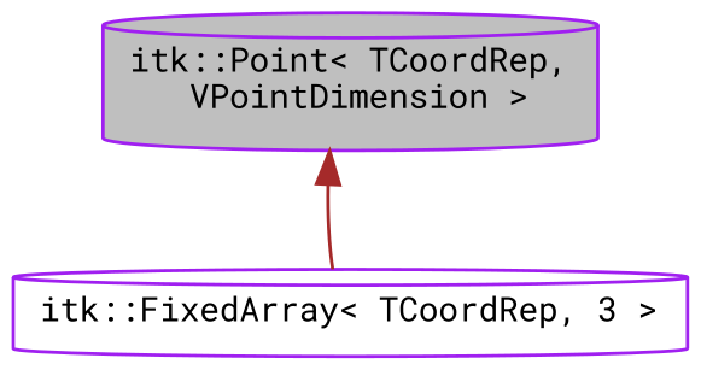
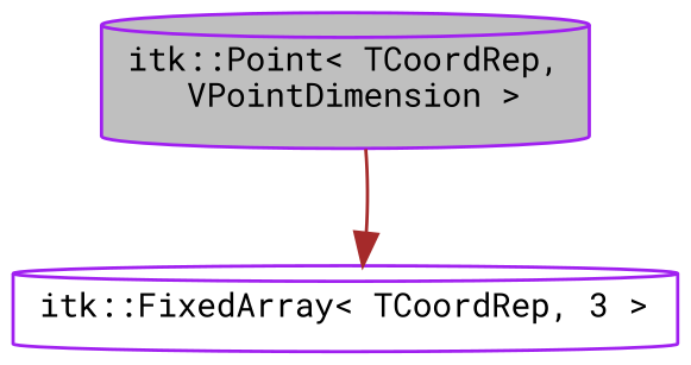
  digraph {
    fontname="Roboto Mono"
    node [color=purple fontname="Roboto Mono" fontsize=10 shape=cylinder style=filled]
    n1 [fillcolor=grey75 fontcolor=black height=0.2 label="itk::Point\< TCoordRep,\l VPointDimension \>" width=0.4]
    n2 [fillcolor=white height=0.2 label="itk::FixedArray\< TCoordRep, 3 \>" width=0.4]
-   n1 -> n2 [color=brown dir=back fontname="Roboto Mono" fontsize=10 labelfontname=Helvetica labelfontsize=10 style=solid]
+   n2 -> n1 [color=brown dir=back fontname="Roboto Mono" fontsize=10 labelfontname=Helvetica labelfontsize=10 style=solid]
  }
